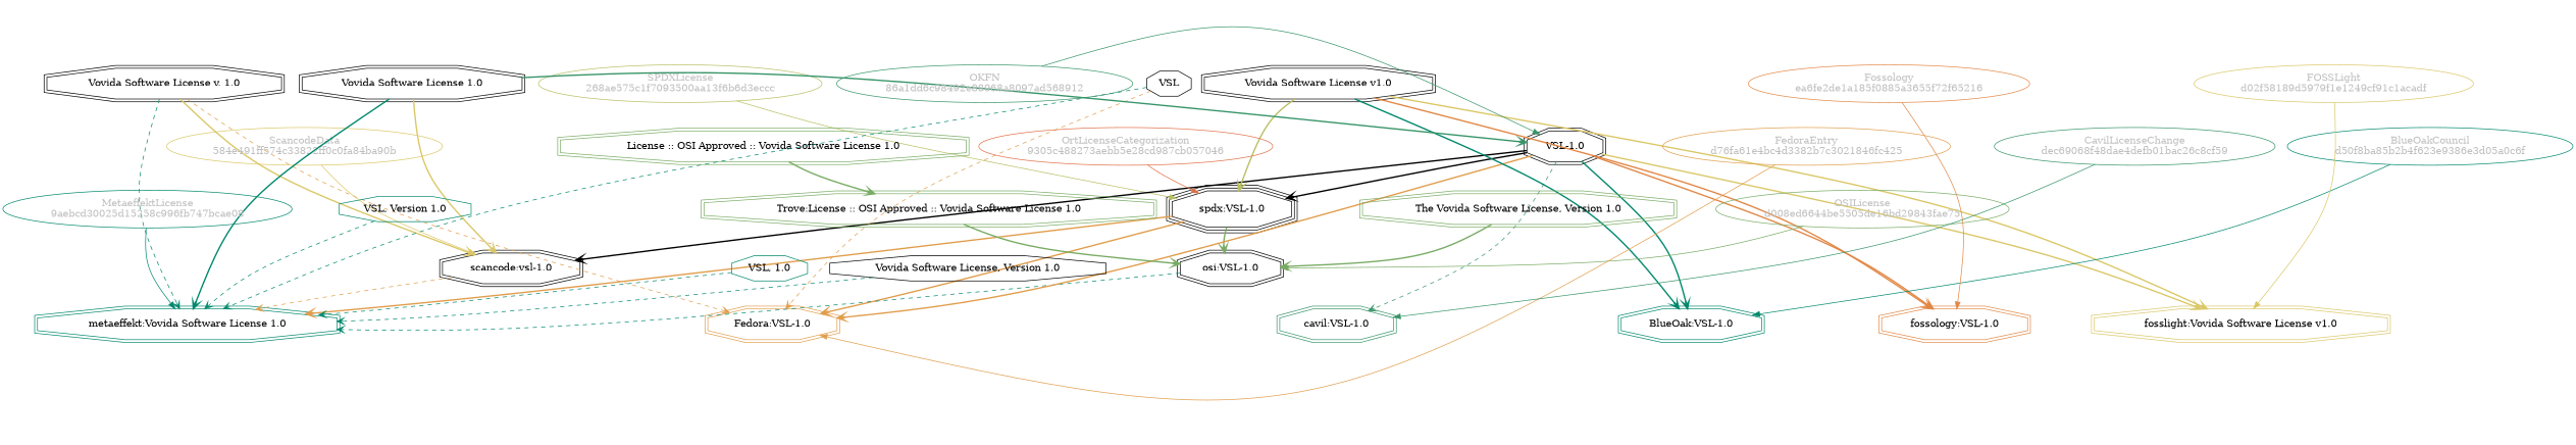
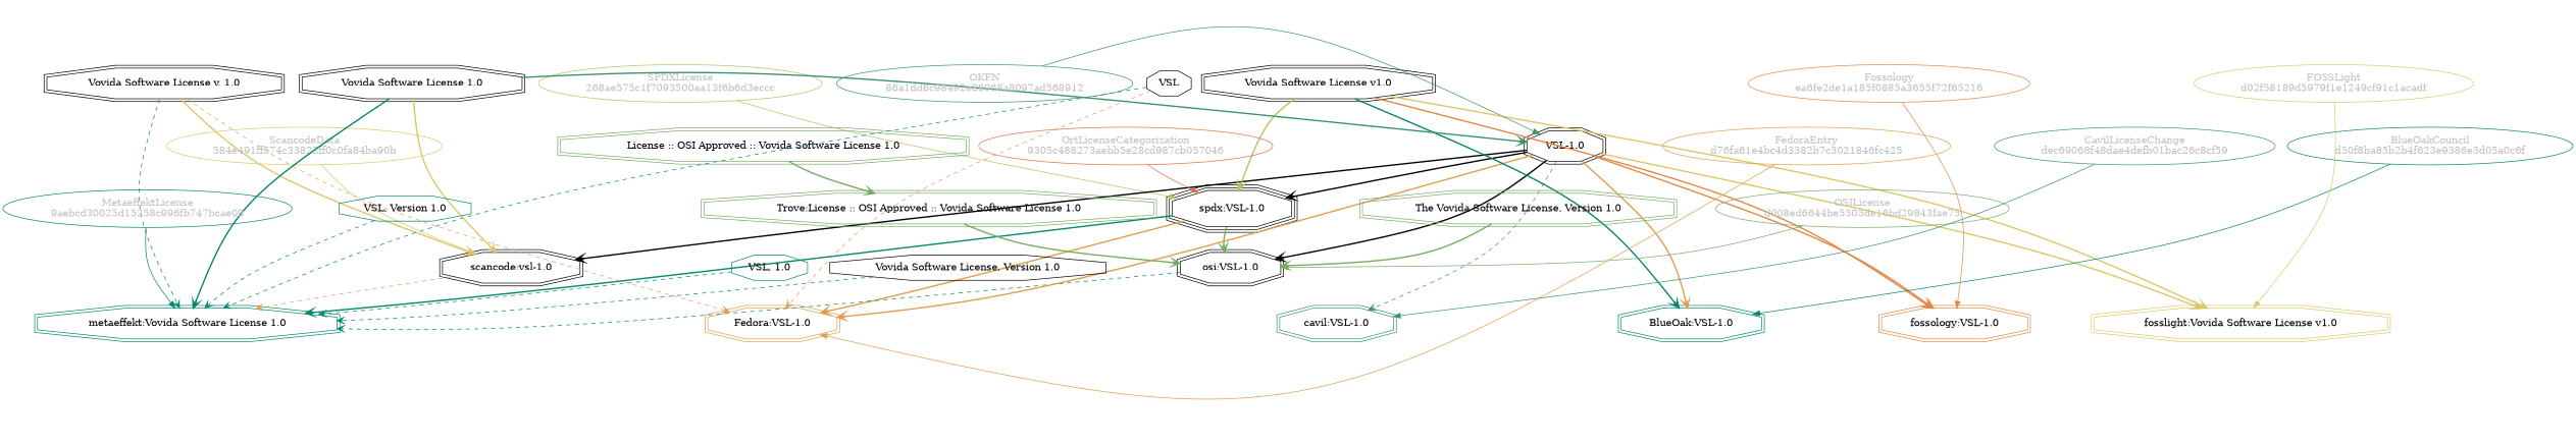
  strict digraph {
    splines=curved
    node [shape=doubleoctagon]
    edge [color="#00876c" weight=0.7 arrowhead=vee style=bold]
    n1 [color="#b8bf62" fillcolor="beige;1" fontcolor=gray label="SPDXLicense\n268ae575c1f7093500aa13f6b6d3eccc" shape=ellipse]
    n2 [label="spdx:VSL-1.0" shape=tripleoctagon]
    n3 [label="osi:VSL-1.0"]
    n4 [color="#e09d4b" label="Fedora:VSL-1.0"]
    n5 [color="#00876c" label="metaeffekt:Vovida Software License 1.0"]
    n6 [label="VSL-1.0"]
    n7 [color="#00876c" label="BlueOak:VSL-1.0"]
    n8 [label="scancode:vsl-1.0"]
    n9 [color="#e18745" label="fossology:VSL-1.0"]
    n10 [color="#379469" label="cavil:VSL-1.0"]
    n11 [color="#dac767" label="fosslight:Vovida Software License v1.0"]
    n12 [label="Vovida Software License v1.0"]
    n13 [color="#78ab63" fillcolor="beige;1" fontcolor=gray label="OSILicense\nd008ed6644be5505de16bd29843fae75" shape=ellipse]
    n14 [color="#78ab63" label="The Vovida Software License, Version 1.0"]
    n15 [color="#78ab63" label="Trove:License :: OSI Approved :: Vovida Software License 1.0"]
    n16 [color="#78ab63" label="License :: OSI Approved :: Vovida Software License 1.0"]
    n17 [color="#e09d4b" fillcolor="beige;1" fontcolor=gray label="FedoraEntry\nd76fa61e4bc4d3382b7c3021846fc425" shape=ellipse]
    n18 [label="Vovida Software License v. 1.0"]
    n19 [label=VSL shape=octagon]
    n20 [color="#00876c" fillcolor="beige;1" fontcolor=gray label="BlueOakCouncil\nd50f8ba85b2b4f623e9386e3d05a0c6f" shape=ellipse]
    n21 [color="#dac767" fillcolor="beige;1" fontcolor=gray label="ScancodeData\n584e491ff574c33822ff0c0fa84ba90b" shape=ellipse]
    n22 [label="Vovida Software License 1.0"]
    n23 [color="#e18745" fillcolor="beige;1" fontcolor=gray label="Fossology\nea6fe2de1a185f0885a3655f72f65216" shape=ellipse]
    n24 [color="#379469" fillcolor="beige;1" fontcolor=gray label="OKFN\n86a1dd6c98492e88968a8097ad568912" shape=ellipse]
    n25 [color="#e06f45" fillcolor="beige;1" fontcolor=gray label="OrtLicenseCategorization\n9305c488273aebb5e28cd987cb057046" shape=ellipse]
    n26 [color="#379469" fillcolor="beige;1" fontcolor=gray label="CavilLicenseChange\ndec69068f48dae4defb01bac26c8cf59" shape=ellipse]
    n27 [color="#00876c" fillcolor="beige;1" fontcolor=gray label="MetaeffektLicense\n9aebcd30025d15258c996fb747bcae08" shape=ellipse]
    n28 [color="#00876c" label="VSL, Version 1.0" shape=octagon]
    n29 [color="#00876c" label="VSL, 1.0" shape=octagon]
    n30 [label="Vovida Software License, Version 1.0" shape=octagon]
    n31 [color="#dac767" fillcolor="beige;1" fontcolor=gray label="FOSSLight\nd02f58189d5979f1e1249cf91c1acadf" shape=ellipse]
    n1 -> n2 [color="#b8bf62" weight=0.5 arrowhead="" style=""]
    n2 -> n3 [color="#78ab63"]
    n2 -> n4 [color="#e09d4b"]
-   n2 -> n5 [color="#e09d4b"]
+   n2 -> n5
    n3 -> n5 [style=dashed weight=0.5]
    n6 -> n2 [color=""]
+   n6 -> n3 [color=""]
    n6 -> n4 [color="#e09d4b"]
-   n6 -> n7
+   n6 -> n7 [color="#e09d4b"]
    n6 -> n8 [color=""]
    n6 -> n9 [color="#e18745"]
    n6 -> n10 [color="#379469" style=dashed]
    n6 -> n11 [color="#dac767"]
    n8 -> n5 [color="#e09d4b" style=dashed weight=0.5]
    n12 -> n2 [color="#b8bf62"]
    n12 -> n7
    n12 -> n9 [color="#e18745"]
    n12 -> n11 [color="#dac767"]
    n13 -> n3 [color="#78ab63" weight=0.5 arrowhead="" style=""]
    n14 -> n3 [color="#78ab63"]
    n15 -> n3 [color="#78ab63"]
    n16 -> n15 [color="#78ab63"]
    n17 -> n4 [color="#e09d4b" weight=0.5 arrowhead="" style=""]
    n18 -> n4 [color="#e09d4b" style=dashed weight=0.5]
    n18 -> n5 [style=dashed weight=0.5]
    n18 -> n8 [color="#dac767"]
    n19 -> n4 [color="#e09d4b" style=dashed weight=0.5]
    n19 -> n5 [style=dashed weight=0.5]
    n20 -> n7 [weight=0.5 arrowhead="" style=""]
    n21 -> n8 [color="#dac767" weight=0.5 arrowhead="" style=""]
    n22 -> n5
    n22 -> n6 [color="#379469"]
    n22 -> n8 [color="#dac767"]
    n23 -> n9 [color="#e18745" weight=0.5 arrowhead="" style=""]
    n24 -> n6 [color="#379469" weight=0.5 arrowhead="" style=""]
    n25 -> n2 [color="#e06f45" weight=0.5 arrowhead="" style=""]
    n26 -> n10 [color="#379469" weight=0.5 arrowhead="" style=""]
    n27 -> n5 [weight=0.5 arrowhead="" style=""]
    n28 -> n5 [style=dashed weight=0.5]
    n29 -> n5 [style=dashed weight=0.5]
    n30 -> n5 [style=dashed weight=0.5]
    n31 -> n11 [color="#dac767" weight=0.5 arrowhead="" style=""]
  }
